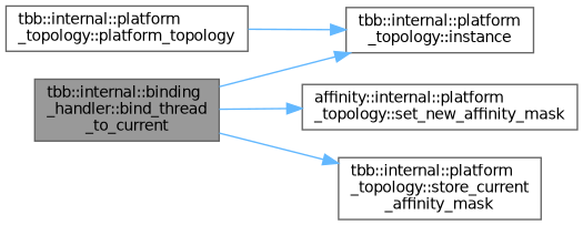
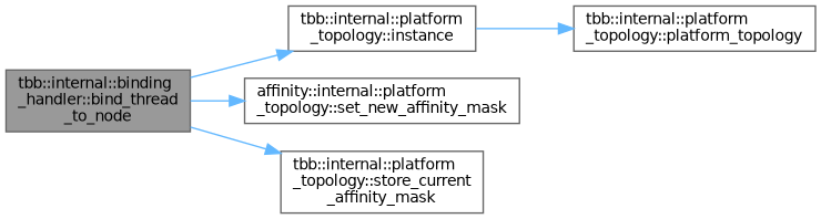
  digraph {
    rankdir=LR
    node [color=grey40 fillcolor=white fontname=Helvetica fontsize=10 shape=box style=filled]
    edge [color=steelblue1 fontname=Helvetica fontsize=10 labelfontname=Helvetica labelfontsize=10 style=solid]
-   n1 [color=gray40 fillcolor=grey60 fontcolor=black height=0.2 label="tbb::internal::binding\l_handler::bind_thread\l_to_current" width=0.4]
+   n1 [color=gray40 fillcolor=grey60 fontcolor=black height=0.2 label="tbb::internal::binding\l_handler::bind_thread\l_to_node" width=0.4]
    n2 [height=0.2 label="tbb::internal::platform\l_topology::instance" width=0.4]
    n3 [height=0.2 label="affinity::internal::platform\l_topology::set_new_affinity_mask" width=0.4]
    n4 [height=0.2 label="tbb::internal::platform\l_topology::store_current\l_affinity_mask" width=0.4]
    n5 [height=0.2 label="tbb::internal::platform\l_topology::platform_topology" width=0.4]
    n1 -> n2
    n1 -> n3
    n1 -> n4
-   n5 -> n2
+   n2 -> n5
  }
